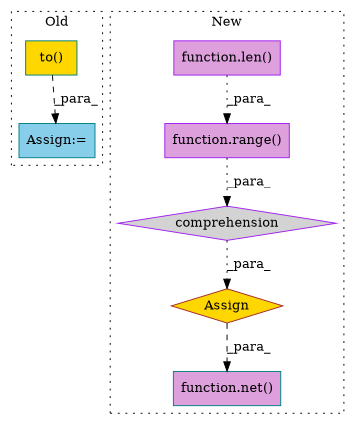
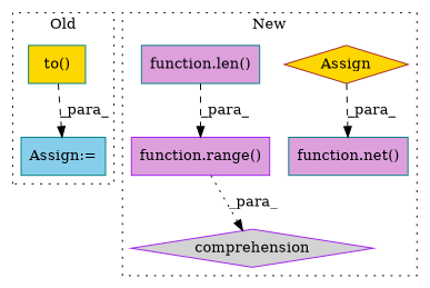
  digraph {
    node [a=75 color=teal fillcolor=plum l=3 shape=box style=filled]
    edge [style=dotted]
    n1 [fillcolor=gold l="10,1" label="to()" s="1926,1947"]
    n2 [a=68 fillcolor=skyblue label="Assign:=" s=2073]
    n3 [l="4,1" label="function.net()" s="2321,2329"]
    n4 [color=purple l="6,1" label="function.range()" s="2040,2055"]
    n5 [a=106 color=brown fillcolor=gold l=51 label=Assign s=2006 shape=diamond]
    n6 [a=45 color=purple fillcolor=lightgrey label=comprehension s=2031 shape=diamond]
-   n7 [color=purple l="4,1" label="function.len()" s="2046,2054"]
+   n7 [l="4,1" label="function.len()" s="2046,2054"]
    subgraph cluster_1 {
      label=Old
      style=dotted
      n1
      n2
    }
    subgraph cluster_2 {
      label=New
      style=dotted
      n3
      n4
      n5
      n6
      n7
    }
    n1 -> n2 [label=_para_ style=dashed]
    n4 -> n6 [label=_para_]
    n5 -> n3 [label=_para_ style=dashed]
-   n6 -> n5 [label=_para_]
-   n7 -> n4 [label=_para_]
+   n7 -> n4 [label=_para_ style=dashed]
  }
